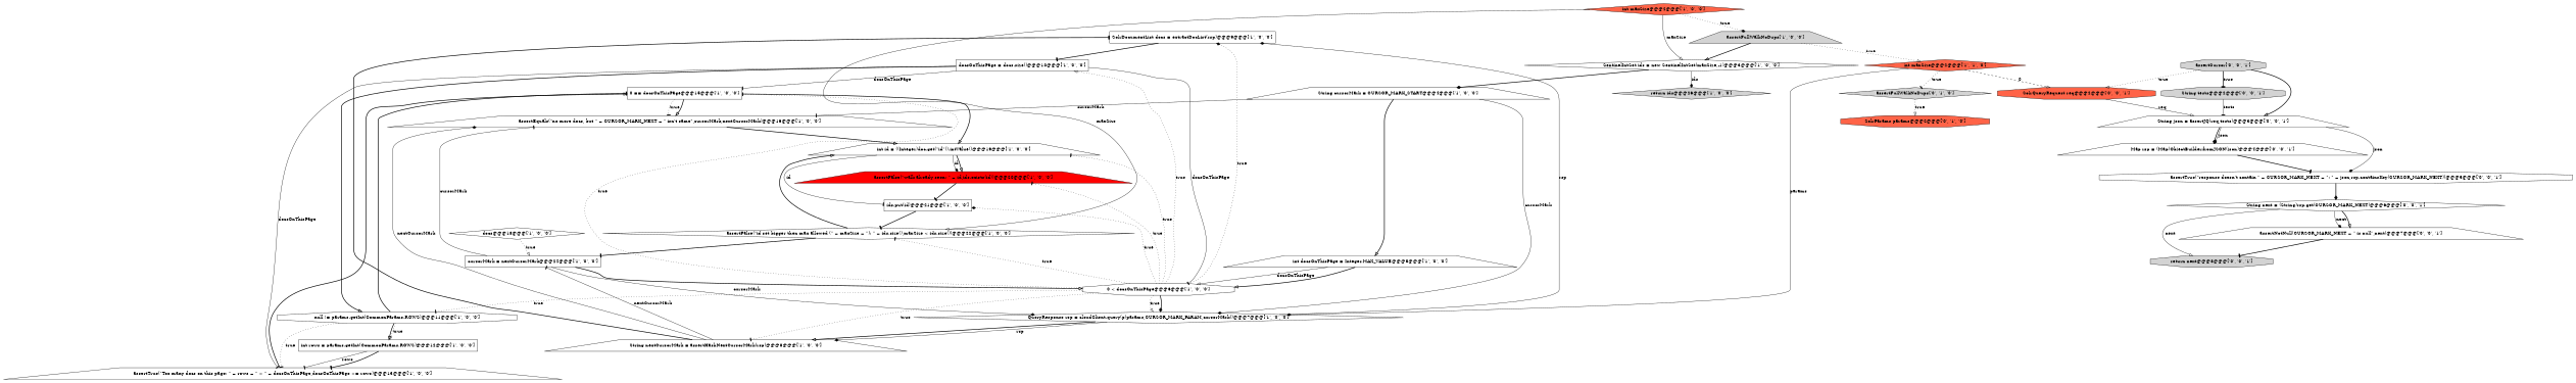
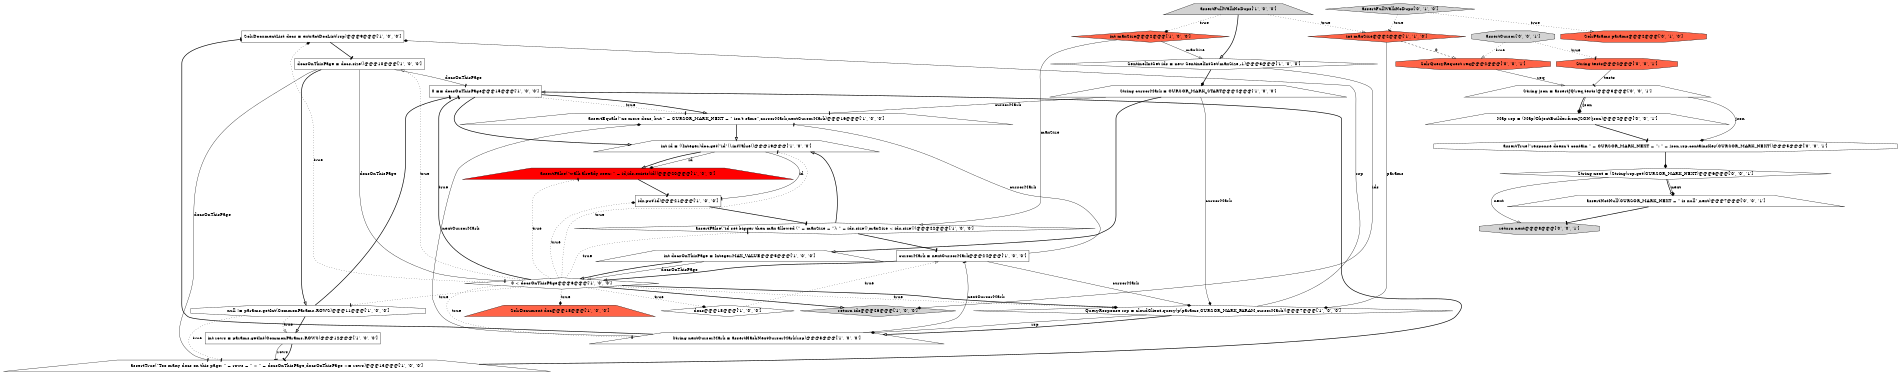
  digraph {
    node [fillcolor=white shape=trapezium style=filled]
    edge [arrowhead=onormal style=bold]
    n1 [label="SolrDocumentList docs = extractDocList(rsp)@@@9@@@['1', '0', '0']" shape=box]
    n2 [label="docsOnThisPage = docs.size()@@@10@@@['1', '0', '0']" shape=box]
    n3 [label="0 == docsOnThisPage@@@15@@@['1', '0', '0']" shape=box]
    n4 [label="null != params.getInt(CommonParams.ROWS)@@@11@@@['1', '0', '0']" shape=octagon]
    n5 [label="assertTrue(\"Too many docs on this page: \" + rows + \" < \" + docsOnThisPage,docsOnThisPage <= rows)@@@13@@@['1', '0', '0']"]
-   n6 [label="0 < docsOnThisPage@@@6@@@['1', '0', '0']" shape=octagon]
+   n6 [label="0 < docsOnThisPage@@@6@@@['1', '0', '0']" shape=diamond]
    n7 [label="String next = (String)rsp.get(CURSOR_MARK_NEXT)@@@6@@@['0', '0', '1']" shape=diamond]
    n8 [fillcolor=lightgray label="return next@@@8@@@['0', '0', '1']" shape=octagon]
    n9 [label="assertNotNull(CURSOR_MARK_NEXT + \" is null\",next)@@@7@@@['0', '0', '1']"]
    n10 [label="assertEquals(\"no more docs, but \" + CURSOR_MARK_NEXT + \" isn't same\",cursorMark,nextCursorMark)@@@16@@@['1', '0', '0']"]
    n11 [label="int id = ((Integer)doc.get(\"id\")).intValue()@@@19@@@['1', '0', '0']"]
    n12 [fillcolor=red label="assertFalse(\"walk already seen: \" + id,ids.exists(id))@@@20@@@['1', '0', '0']"]
    n13 [label="ids.put(id)@@@21@@@['1', '0', '0']" shape=box]
    n14 [label="Map rsp = (Map)ObjectBuilder.fromJSON(json)@@@4@@@['0', '0', '1']"]
    n15 [label="assertTrue(\"response doesn't contain \" + CURSOR_MARK_NEXT + \": \" + json,rsp.containsKey(CURSOR_MARK_NEXT))@@@5@@@['0', '0', '1']" shape=octagon]
    n16 [label="String json = assertJQ(req,tests)@@@3@@@['0', '0', '1']"]
    n17 [label="docs@@@18@@@['1', '0', '0']" shape=diamond]
    n18 [label="cursorMark = nextCursorMark@@@24@@@['1', '0', '0']" shape=box]
    n19 [label="int rows = params.getInt(CommonParams.ROWS)@@@12@@@['1', '0', '0']" shape=box]
+   n20 [fillcolor=tomato label="SolrDocument doc@@@18@@@['1', '0', '0']"]
    n21 [fillcolor=tomato label="int maxSize@@@2@@@['1', '0', '0']" shape=diamond]
    n22 [label="assertFalse(\"id set bigger then max allowed (\" + maxSize + \"): \" + ids.size(),maxSize < ids.size())@@@22@@@['1', '0', '0']" shape=diamond]
    n23 [label="SentinelIntSet ids = new SentinelIntSet(maxSize,-1)@@@3@@@['1', '0', '0']" shape=diamond]
    n24 [label="String cursorMark = CURSOR_MARK_START@@@4@@@['1', '0', '0']"]
    n25 [fillcolor=lightgray label="return ids@@@26@@@['1', '0', '0']" shape=diamond]
    n26 [label="int docsOnThisPage = Integer.MAX_VALUE@@@5@@@['1', '0', '0']"]
    n27 [label="String nextCursorMark = assertHashNextCursorMark(rsp)@@@8@@@['1', '0', '0']"]
    n28 [label="QueryResponse rsp = cloudClient.query(p(params,CURSOR_MARK_PARAM,cursorMark))@@@7@@@['1', '0', '0']" shape=diamond]
    n29 [fillcolor=tomato label="SolrQueryRequest req@@@2@@@['0', '0', '1']" shape=octagon]
    n30 [fillcolor=tomato label="int maxSize@@@2@@@['1', '1', '0']" shape=diamond]
    n31 [fillcolor=lightgray label="assertFullWalkNoDups['1', '0', '0']"]
    n32 [fillcolor=tomato label="SolrParams params@@@2@@@['0', '1', '0']" shape=octagon]
    n33 [fillcolor=lightgray label="assertFullWalkNoDups['0', '1', '0']" shape=diamond]
-   n34 [fillcolor=lightgray label="String tests@@@2@@@['0', '0', '1']" shape=octagon]
+   n34 [fillcolor=tomato label="String tests@@@2@@@['0', '0', '1']" shape=octagon]
    n35 [fillcolor=lightgray label="assertCursor['0', '0', '1']" shape=octagon]
    n1 -> n2 [arrowhead=tee]
    n2 -> n3 [arrowhead=tee label=docsOnThisPage style=solid]
    n2 -> n4
    n2 -> n5 [arrowhead=tee label=docsOnThisPage style=solid]
    n2 -> n6 [arrowhead=tee label=docsOnThisPage style=solid]
    n3 -> n10 [arrowhead=tee label=true style=dotted]
    n3 -> n10
    n3 -> n11
    n4 -> n3 [arrowhead=tee]
    n4 -> n5 [arrowhead=tee label=true style=dotted]
    n4 -> n19 [label=true style=dotted]
    n4 -> n19
    n5 -> n3
    n6 -> n1 [arrowhead=diamond label=true style=dotted]
    n6 -> n2 [label=true style=dotted]
-   n6 -> n3 [arrowhead=tee label=true style=dotted]
+   n6 -> n3 [arrowhead=tee label=true]
    n6 -> n4 [arrowhead=tee label=true style=dotted]
    n6 -> n11 [arrowhead=tee label=true style=dotted]
    n6 -> n12 [arrowhead=tee label=true style=dotted]
    n6 -> n13 [arrowhead=diamond label=true style=dotted]
+   n6 -> n17 [arrowhead=diamond label=true style=dotted]
+   n6 -> n20 [arrowhead=diamond label=true style=dotted]
    n6 -> n22 [arrowhead=tee label=true style=dotted]
+   n6 -> n25
    n6 -> n27 [arrowhead=tee label=true style=dotted]
    n6 -> n28 [arrowhead=diamond]
    n6 -> n28 [label=true style=dotted]
    n7 -> n8 [label=next style=solid]
    n7 -> n9 [arrowhead=diamond label=next style=solid]
    n7 -> n9
    n9 -> n8 [arrowhead=tee]
    n10 -> n11
    n11 -> n12 [arrowhead=diamond label=id style=solid]
    n11 -> n12
    n11 -> n13 [arrowhead=tee label=id style=solid]
    n12 -> n13 [arrowhead=tee]
    n13 -> n22 [arrowhead=tee]
    n14 -> n15 [arrowhead=tee]
    n15 -> n7 [arrowhead=diamond]
    n16 -> n14 [arrowhead=diamond]
    n16 -> n14 [arrowhead=diamond label=json style=solid]
    n16 -> n15 [arrowhead=diamond label=json style=solid]
    n17 -> n18 [label=true style=dotted]
    n18 -> n6
    n18 -> n10 [arrowhead=tee label=cursorMark style=solid]
    n18 -> n28 [arrowhead=diamond label=cursorMark style=solid]
    n19 -> n5 [arrowhead=tee label=rows style=solid]
    n19 -> n5 [arrowhead=tee]
    n21 -> n22 [label=maxSize style=solid]
    n21 -> n23 [label=maxSize style=solid]
    n22 -> n11
    n22 -> n18 [arrowhead=tee]
    n23 -> n24 [arrowhead=diamond]
    n23 -> n25 [arrowhead=diamond label=ids style=solid]
    n24 -> n10 [arrowhead=tee label=cursorMark style=solid]
    n24 -> n26
    n24 -> n28 [arrowhead=diamond label=cursorMark style=solid]
    n26 -> n6 [label=docsOnThisPage style=solid]
    n26 -> n6
    n27 -> n1 [arrowhead=tee]
    n27 -> n10 [arrowhead=diamond label=nextCursorMark style=solid]
    n27 -> n18 [arrowhead=tee label=nextCursorMark style=solid]
    n28 -> n1 [arrowhead=diamond label=rsp style=solid]
    n28 -> n27
    n28 -> n27 [arrowhead=diamond label=rsp style=solid]
    n29 -> n16 [label=req style=solid]
    n30 -> n28 [arrowhead=diamond label=params style=solid]
    n30 -> n29 [label=0 style=dashed]
-   n21 -> n31 [arrowhead=diamond label=true style=dotted]
+   n31 -> n21 [arrowhead=diamond label=true style=dotted]
    n31 -> n23
    n31 -> n30 [label=true style=dotted]
-   n30 -> n33 [arrowhead=tee label=true style=dotted]
+   n33 -> n30 [arrowhead=tee label=true style=dotted]
    n33 -> n32 [label=true style=dotted]
    n34 -> n16 [arrowhead=tee label=tests style=solid]
-   n35 -> n16
    n35 -> n29 [label=true style=dotted]
-   n35 -> n34 [arrowhead=tee label=true]
+   n35 -> n34 [arrowhead=tee label=true style=dotted]
  }
